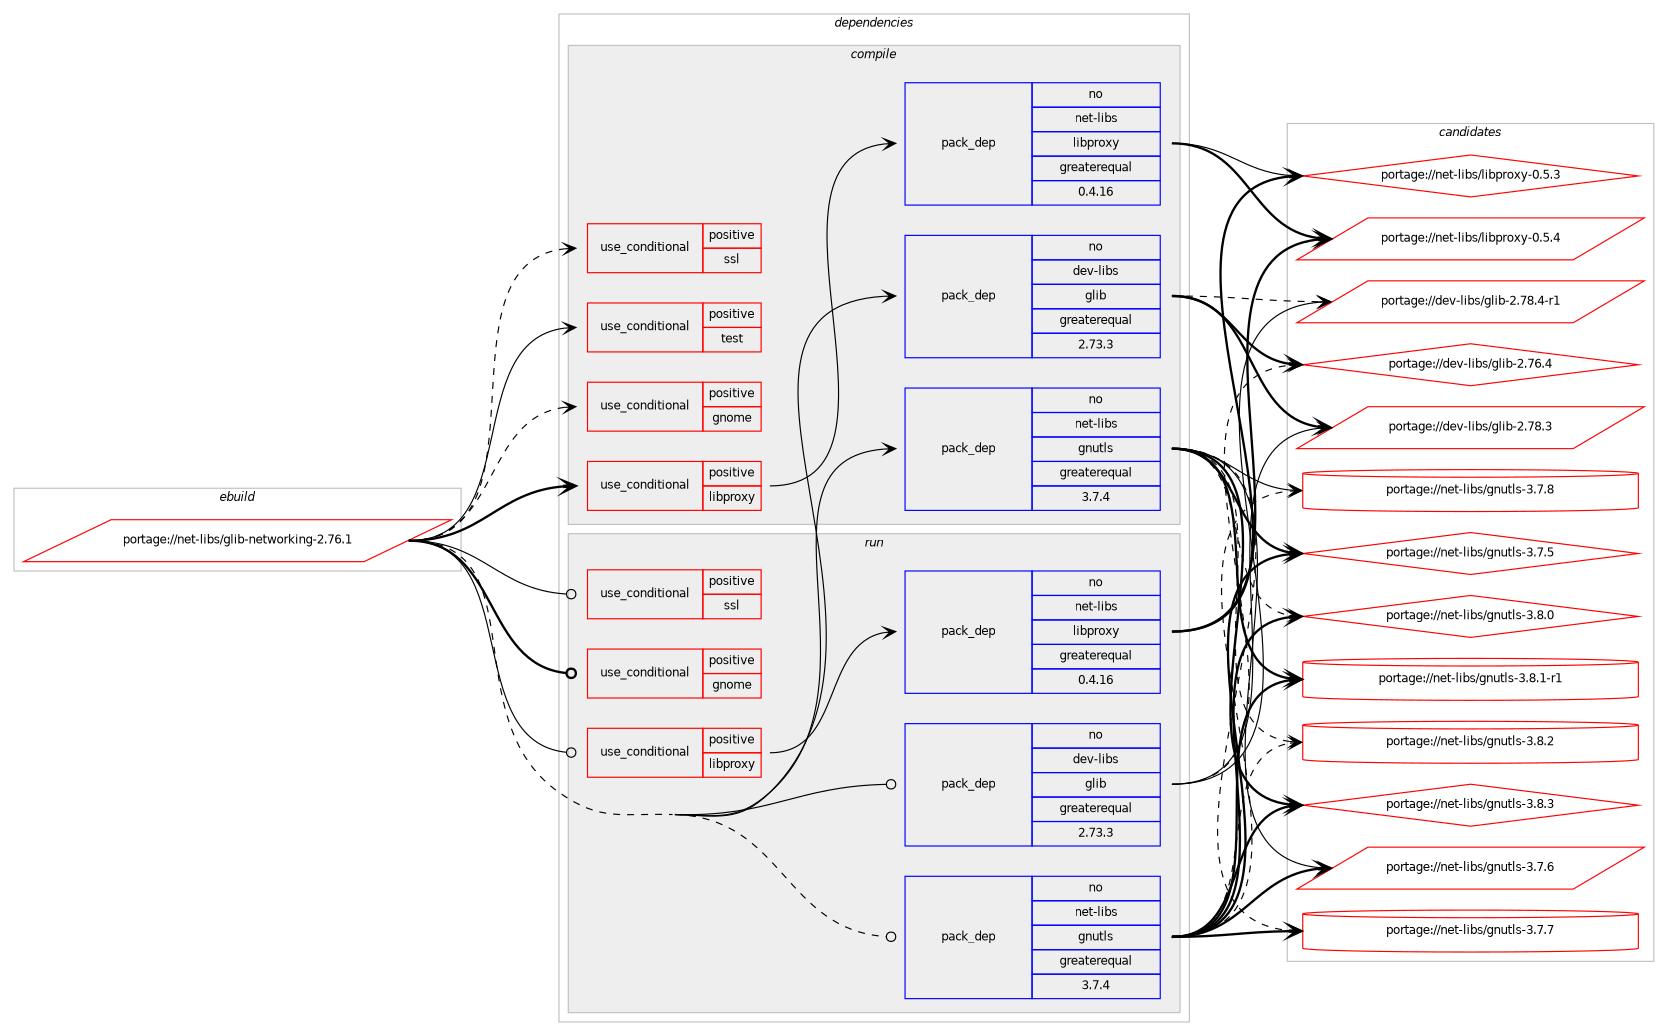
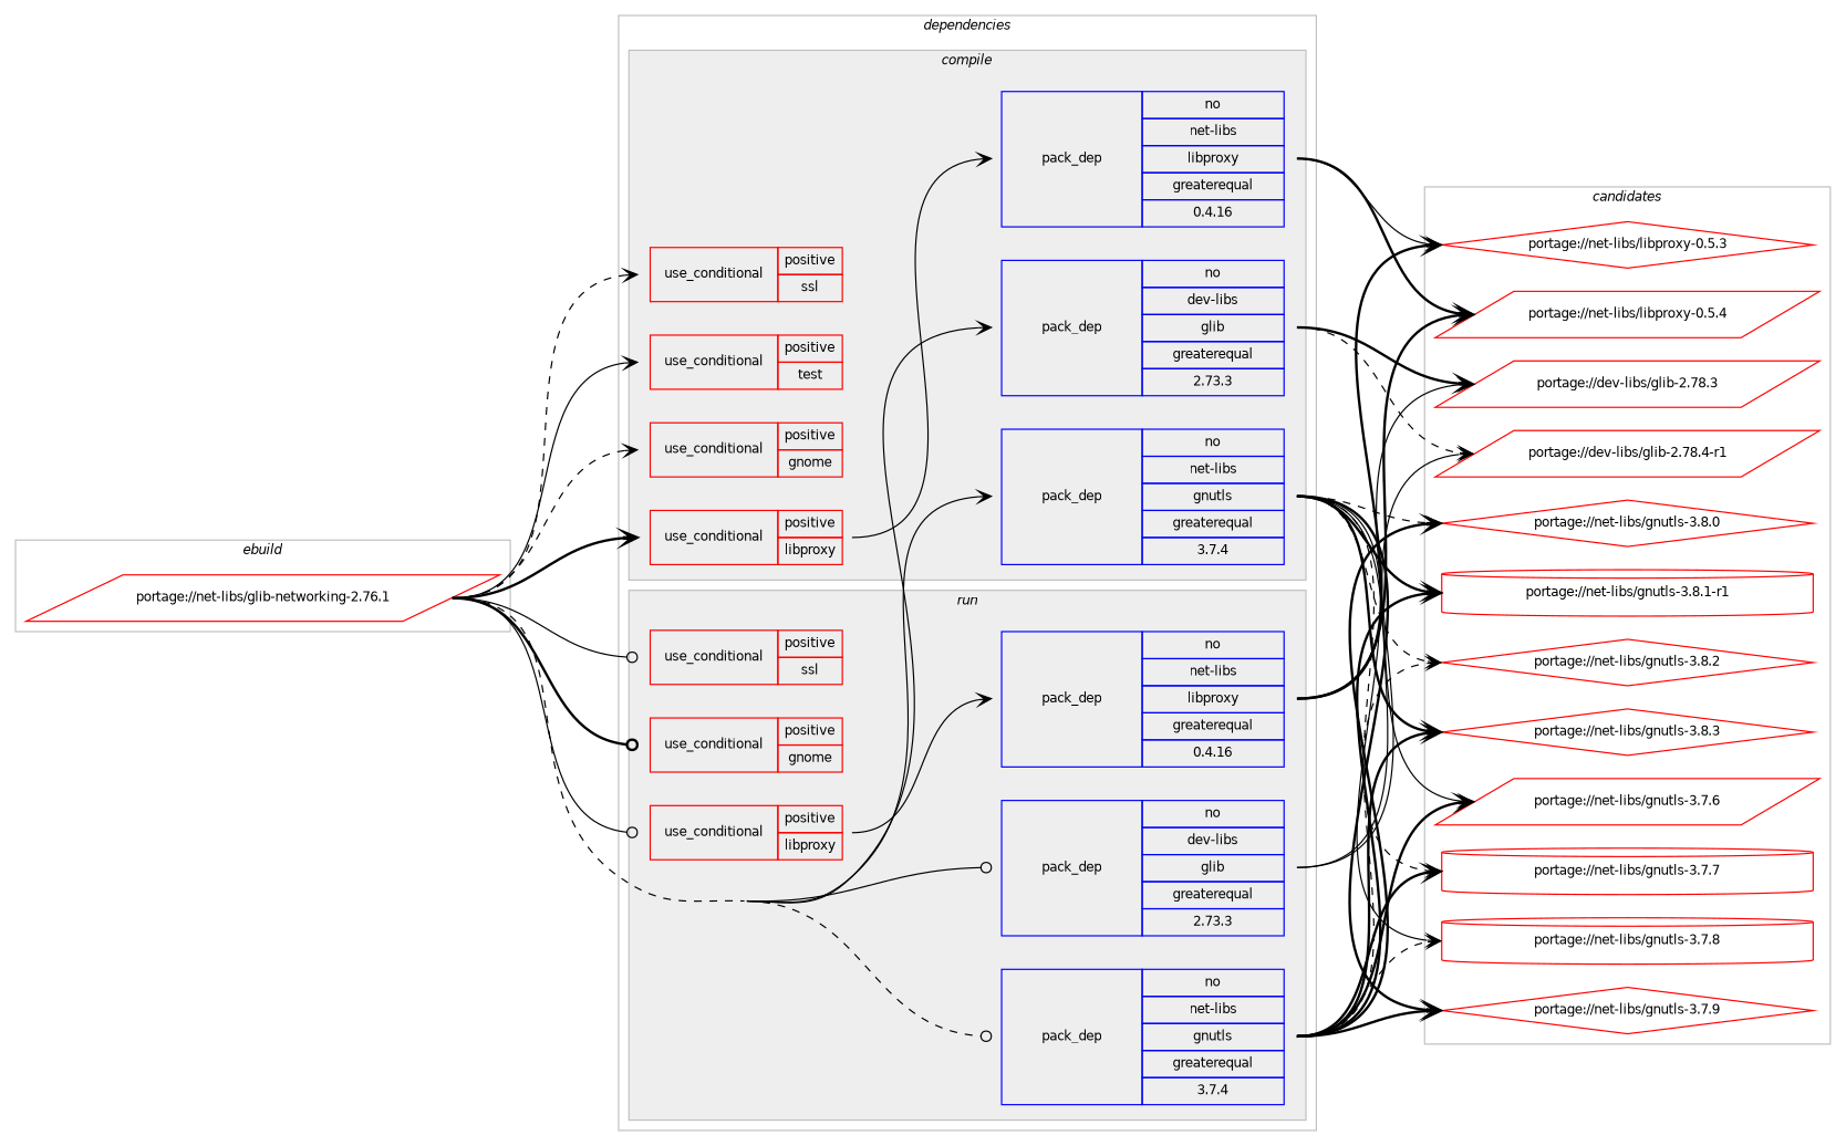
  digraph {
    compound=true
    concentrate=true
    fontname=Helvetica
    fontsize=10
    newrank=true
    rankdir=LR
    ranksep=1.5
    node [color=red fontname=Helvetica fontsize=10 shape=none]
    edge [arrowhead=vee headport=w style=bold tailport=e weight=100]
    n1 [label="portage://net-libs/glib-networking-2.76.1" shape=parallelogram width=4]
    n2 [label=<<TABLE BORDER="0" CELLBORDER="1" CELLSPACING="0" CELLPADDING="4"><TR><TD ROWSPAN="3" CELLPADDING="10">use_conditional</TD></TR><TR><TD>positive</TD></TR><TR><TD>gnome</TD></TR></TABLE>>]
    n3 [color=blue label=<<TABLE BORDER="0" CELLBORDER="1" CELLSPACING="0" CELLPADDING="4" WIDTH="220"><TR><TD ROWSPAN="6" CELLPADDING="30">pack_dep</TD></TR><TR><TD WIDTH="110">no</TD></TR><TR><TD>net-libs</TD></TR><TR><TD>libproxy</TD></TR><TR><TD>greaterequal</TD></TR><TR><TD>0.4.16</TD></TR></TABLE>>]
    n4 [label=<<TABLE BORDER="0" CELLBORDER="1" CELLSPACING="0" CELLPADDING="4"><TR><TD ROWSPAN="3" CELLPADDING="10">use_conditional</TD></TR><TR><TD>positive</TD></TR><TR><TD>libproxy</TD></TR></TABLE>>]
    n5 [label=<<TABLE BORDER="0" CELLBORDER="1" CELLSPACING="0" CELLPADDING="4"><TR><TD ROWSPAN="3" CELLPADDING="10">use_conditional</TD></TR><TR><TD>positive</TD></TR><TR><TD>ssl</TD></TR></TABLE>>]
    n6 [label=<<TABLE BORDER="0" CELLBORDER="1" CELLSPACING="0" CELLPADDING="4"><TR><TD ROWSPAN="3" CELLPADDING="10">use_conditional</TD></TR><TR><TD>positive</TD></TR><TR><TD>test</TD></TR></TABLE>>]
    n7 [color=blue label=<<TABLE BORDER="0" CELLBORDER="1" CELLSPACING="0" CELLPADDING="4" WIDTH="220"><TR><TD ROWSPAN="6" CELLPADDING="30">pack_dep</TD></TR><TR><TD WIDTH="110">no</TD></TR><TR><TD>dev-libs</TD></TR><TR><TD>glib</TD></TR><TR><TD>greaterequal</TD></TR><TR><TD>2.73.3</TD></TR></TABLE>>]
    n8 [color=blue label=<<TABLE BORDER="0" CELLBORDER="1" CELLSPACING="0" CELLPADDING="4" WIDTH="220"><TR><TD ROWSPAN="6" CELLPADDING="30">pack_dep</TD></TR><TR><TD WIDTH="110">no</TD></TR><TR><TD>net-libs</TD></TR><TR><TD>gnutls</TD></TR><TR><TD>greaterequal</TD></TR><TR><TD>3.7.4</TD></TR></TABLE>>]
    n9 [label=<<TABLE BORDER="0" CELLBORDER="1" CELLSPACING="0" CELLPADDING="4"><TR><TD ROWSPAN="3" CELLPADDING="10">use_conditional</TD></TR><TR><TD>positive</TD></TR><TR><TD>gnome</TD></TR></TABLE>>]
    n10 [color=blue label=<<TABLE BORDER="0" CELLBORDER="1" CELLSPACING="0" CELLPADDING="4" WIDTH="220"><TR><TD ROWSPAN="6" CELLPADDING="30">pack_dep</TD></TR><TR><TD WIDTH="110">no</TD></TR><TR><TD>net-libs</TD></TR><TR><TD>libproxy</TD></TR><TR><TD>greaterequal</TD></TR><TR><TD>0.4.16</TD></TR></TABLE>>]
    n11 [label=<<TABLE BORDER="0" CELLBORDER="1" CELLSPACING="0" CELLPADDING="4"><TR><TD ROWSPAN="3" CELLPADDING="10">use_conditional</TD></TR><TR><TD>positive</TD></TR><TR><TD>libproxy</TD></TR></TABLE>>]
    n12 [label=<<TABLE BORDER="0" CELLBORDER="1" CELLSPACING="0" CELLPADDING="4"><TR><TD ROWSPAN="3" CELLPADDING="10">use_conditional</TD></TR><TR><TD>positive</TD></TR><TR><TD>ssl</TD></TR></TABLE>>]
    n13 [color=blue label=<<TABLE BORDER="0" CELLBORDER="1" CELLSPACING="0" CELLPADDING="4" WIDTH="220"><TR><TD ROWSPAN="6" CELLPADDING="30">pack_dep</TD></TR><TR><TD WIDTH="110">no</TD></TR><TR><TD>dev-libs</TD></TR><TR><TD>glib</TD></TR><TR><TD>greaterequal</TD></TR><TR><TD>2.73.3</TD></TR></TABLE>>]
    n14 [color=blue label=<<TABLE BORDER="0" CELLBORDER="1" CELLSPACING="0" CELLPADDING="4" WIDTH="220"><TR><TD ROWSPAN="6" CELLPADDING="30">pack_dep</TD></TR><TR><TD WIDTH="110">no</TD></TR><TR><TD>net-libs</TD></TR><TR><TD>gnutls</TD></TR><TR><TD>greaterequal</TD></TR><TR><TD>3.7.4</TD></TR></TABLE>>]
    n15 [label="portage://net-libs/libproxy-0.5.3" shape=diamond width=4]
    n16 [label="portage://net-libs/libproxy-0.5.4" shape=parallelogram width=4]
-   n17 [label="portage://dev-libs/glib-2.76.4" shape=diamond width=4]
    n18 [label="portage://dev-libs/glib-2.78.3" shape=parallelogram width=4]
    n19 [label="portage://dev-libs/glib-2.78.4-r1" shape=parallelogram width=4]
    n20 [label="portage://net-libs/gnutls-3.7.6" shape=parallelogram width=4]
    n21 [label="portage://net-libs/gnutls-3.7.7" shape=cylinder width=4]
    n22 [label="portage://net-libs/gnutls-3.7.8" shape=cylinder width=4]
-   n23 [label="portage://net-libs/gnutls-3.7.5" shape=diamond width=4]
+   n23 [label="portage://net-libs/gnutls-3.7.9" shape=diamond width=4]
    n24 [label="portage://net-libs/gnutls-3.8.0" shape=diamond width=4]
    n25 [label="portage://net-libs/gnutls-3.8.1-r1" shape=cylinder width=4]
-   n26 [label="portage://net-libs/gnutls-3.8.2" shape=cylinder width=4]
+   n26 [label="portage://net-libs/gnutls-3.8.2" shape=diamond width=4]
    n27 [label="portage://net-libs/gnutls-3.8.3" shape=diamond width=4]
    subgraph cluster_1 {
      color=gray
      label=<<i>ebuild</i>>
      rank=same
      n1
    }
    subgraph cluster_2 {
      color=gray
      label=<<i>dependencies</i>>
      subgraph cluster_3 {
        color=gray
        fillcolor="#eeeeee"
        label=<<i>compile</i>>
        style=filled
        subgraph sub_4 {
          color=gray
          fillcolor="#eeeeee"
          label=<<i>compile</i>>
          style=filled
          n2
        }
        subgraph sub_5 {
          color=gray
          fillcolor="#eeeeee"
          label=<<i>compile</i>>
          style=filled
          n4
          subgraph sub_6 {
            color=gray
            fillcolor="#eeeeee"
            label=<<i>compile</i>>
            style=filled
            n3
          }
        }
        subgraph sub_7 {
          color=gray
          fillcolor="#eeeeee"
          label=<<i>compile</i>>
          style=filled
          n5
        }
        subgraph sub_8 {
          color=gray
          fillcolor="#eeeeee"
          label=<<i>compile</i>>
          style=filled
          n6
        }
        subgraph sub_9 {
          color=gray
          fillcolor="#eeeeee"
          label=<<i>compile</i>>
          style=filled
          n7
        }
        subgraph sub_10 {
          color=gray
          fillcolor="#eeeeee"
          label=<<i>compile</i>>
          style=filled
          n8
        }
      }
      subgraph cluster_11 {
        color=gray
        fillcolor="#eeeeee"
        label=<<i>compile and run</i>>
        style=filled
      }
      subgraph cluster_12 {
        color=gray
        fillcolor="#eeeeee"
        label=<<i>run</i>>
        style=filled
        subgraph sub_13 {
          color=gray
          fillcolor="#eeeeee"
          label=<<i>run</i>>
          style=filled
          n9
        }
        subgraph sub_14 {
          color=gray
          fillcolor="#eeeeee"
          label=<<i>run</i>>
          style=filled
          n11
          subgraph sub_15 {
            color=gray
            fillcolor="#eeeeee"
            label=<<i>run</i>>
            style=filled
            n10
          }
        }
        subgraph sub_16 {
          color=gray
          fillcolor="#eeeeee"
          label=<<i>run</i>>
          style=filled
          n12
        }
        subgraph sub_17 {
          color=gray
          fillcolor="#eeeeee"
          label=<<i>run</i>>
          style=filled
          n13
        }
        subgraph sub_18 {
          color=gray
          fillcolor="#eeeeee"
          label=<<i>run</i>>
          style=filled
          n14
        }
      }
    }
    subgraph cluster_19 {
      color=gray
      label=<<i>candidates</i>>
      rank=same
      subgraph sub_20 {
        color=black
        label=<<i>candidates</i>>
        nodesep=1
        rank=same
        n15
        n16
      }
      subgraph sub_21 {
        color=black
        label=<<i>candidates</i>>
        nodesep=1
        rank=same
-       n17
        n18
        n19
      }
      subgraph sub_22 {
        color=black
        label=<<i>candidates</i>>
        nodesep=1
        rank=same
        n20
        n21
        n22
        n23
        n24
        n25
        n26
        n27
      }
      subgraph sub_23 {
        color=black
        label=<<i>candidates</i>>
        nodesep=1
        rank=same
        n15
        n16
      }
      subgraph sub_24 {
        color=black
        label=<<i>candidates</i>>
        nodesep=1
        rank=same
-       n17
        n18
        n19
      }
      subgraph sub_25 {
        color=black
        label=<<i>candidates</i>>
        nodesep=1
        rank=same
        n20
        n21
        n22
        n23
        n24
        n25
        n26
        n27
      }
    }
    n1 -> n2 [style=dashed weight=20]
    n1 -> n4 [weight=20]
    n1 -> n5 [style=dashed weight=20]
    n1 -> n6 [style=solid weight=20]
    n1 -> n7 [style=solid weight=20]
    n1 -> n8 [style=solid weight=20]
    n1 -> n9 [arrowhead=odot weight=20]
    n1 -> n11 [arrowhead=odot style=solid weight=20]
    n1 -> n12 [arrowhead=odot style=solid weight=20]
    n1 -> n13 [arrowhead=odot style=solid weight=20]
    n1 -> n14 [arrowhead=odot style=dashed weight=20]
    n3 -> n15 [style=solid]
    n3 -> n16
    n4 -> n3 [style=solid weight=20]
-   n7 -> n17
    n7 -> n18
    n7 -> n19 [style=dashed]
    n8 -> n20 [style=solid]
    n8 -> n21 [style=dashed]
    n8 -> n22 [style=solid]
    n8 -> n23
    n8 -> n24 [style=dashed]
    n8 -> n25
    n8 -> n26 [style=dashed]
    n8 -> n27
    n10 -> n15
    n10 -> n16
    n11 -> n10 [style=solid weight=20]
-   n13 -> n17 [style=dashed]
    n13 -> n18 [style=solid]
    n13 -> n19 [style=solid]
    n14 -> n20
    n14 -> n21
    n14 -> n22 [style=dashed]
    n14 -> n23
    n14 -> n24
    n14 -> n25
    n14 -> n26 [style=dashed]
    n14 -> n27
  }
